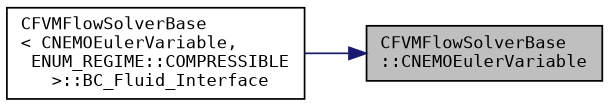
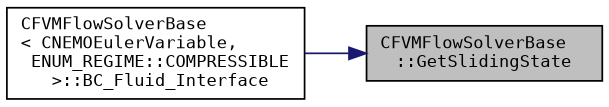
  digraph {
    rankdir=RL
    fontname="DejaVu Sans Mono"
    node [color=black fontname="DejaVu Sans Mono" fontsize=10 shape=record style=filled]
-   n1 [fillcolor=grey75 fontcolor=black height=0.2 label="CFVMFlowSolverBase\l::CNEMOEulerVariable" width=0.4]
+   n1 [fillcolor=grey75 fontcolor=black height=0.2 label="CFVMFlowSolverBase\l::GetSlidingState" width=0.4]
    n2 [fillcolor=white height=0.2 label="CFVMFlowSolverBase\l\< CNEMOEulerVariable,\l ENUM_REGIME::COMPRESSIBLE\l \>::BC_Fluid_Interface" width=0.4]
    n1 -> n2 [color=midnightblue dir=back fontname="DejaVu Sans Mono" fontsize=10 labelfontname=Helvetica labelfontsize=10 style=solid]
  }
